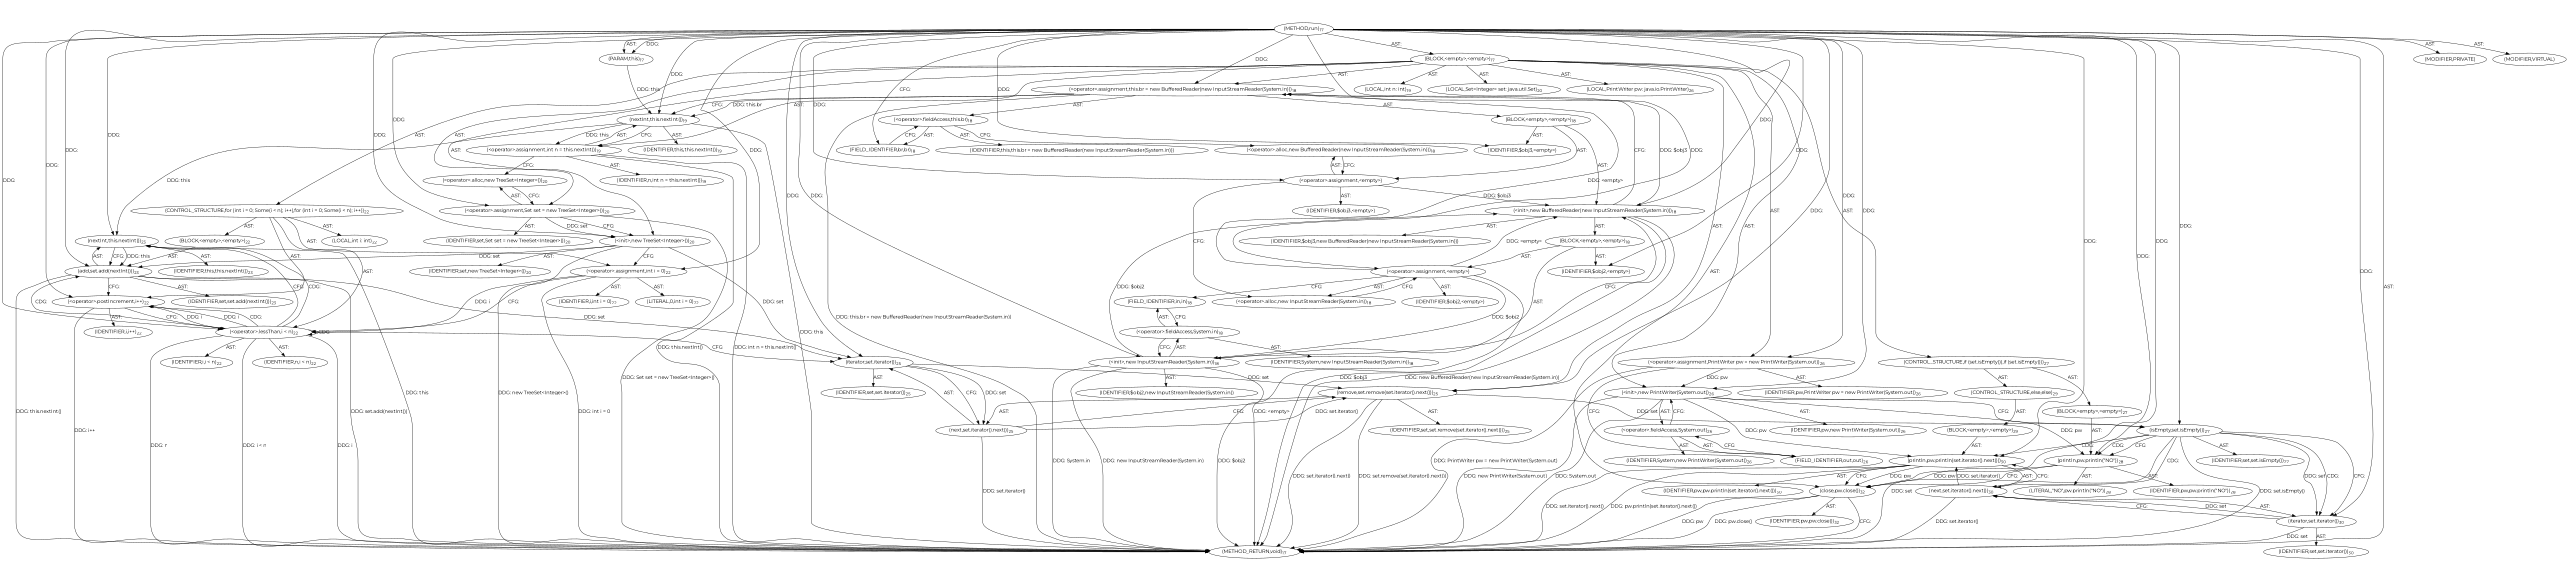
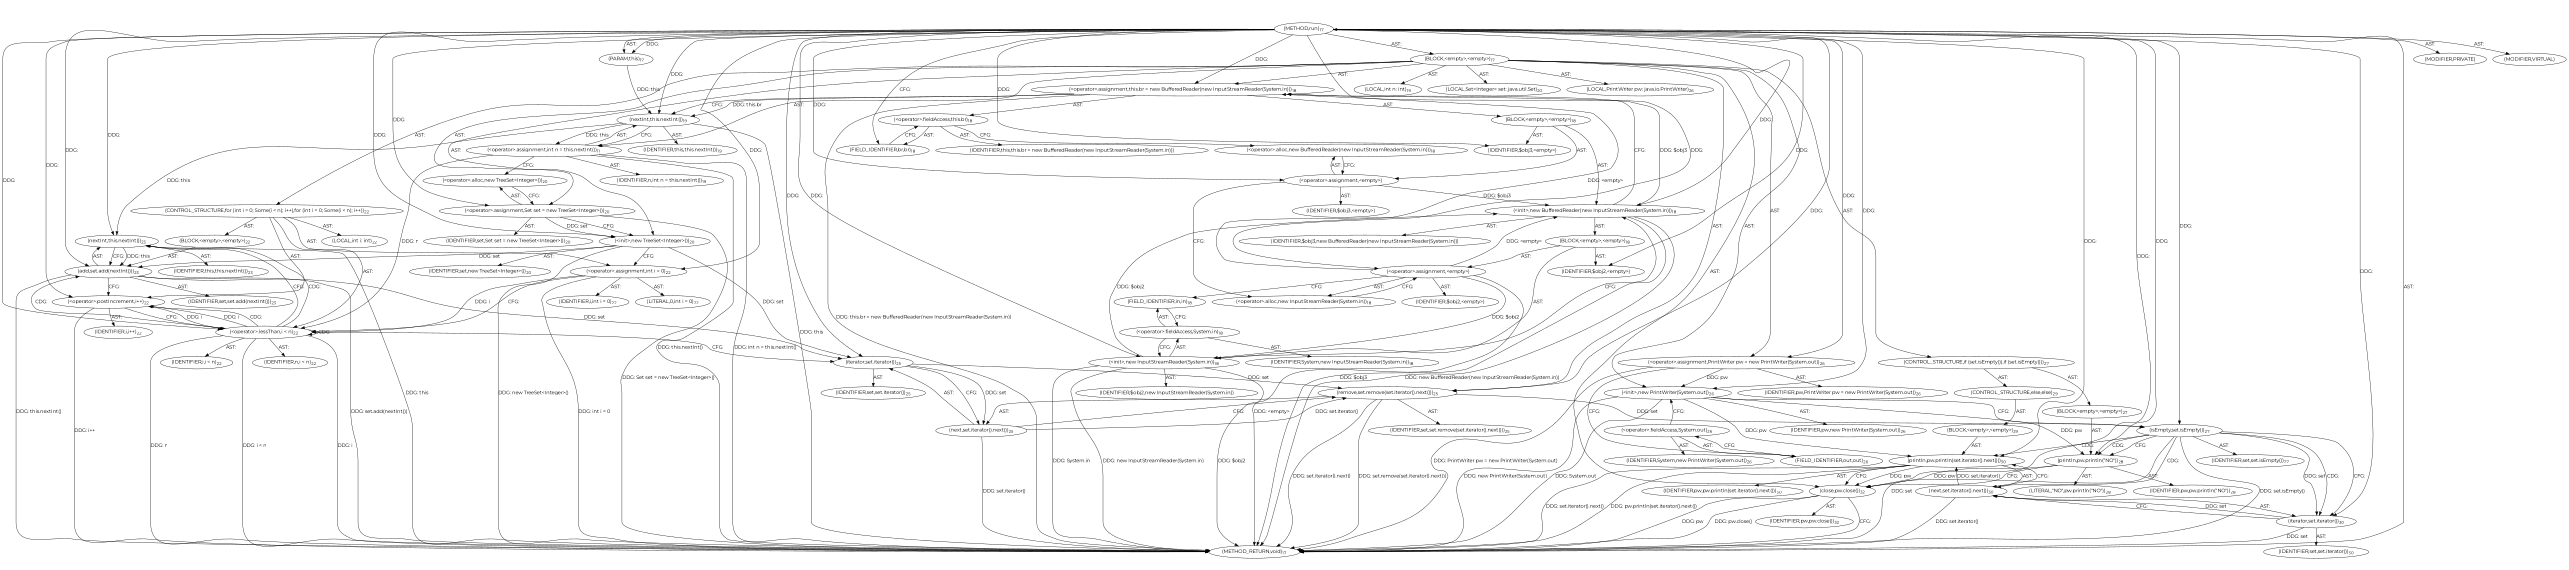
  digraph {
    fontname=Montserrat
    node [fontname=Montserrat]
    edge [fontname=Montserrat]
    n1 [label=<(METHOD,run)<SUB>17</SUB>>]
    n2 [label=<(PARAM,this)<SUB>17</SUB>>]
    n3 [label=<(BLOCK,&lt;empty&gt;,&lt;empty&gt;)<SUB>17</SUB>>]
    n4 [label=<(&lt;operator&gt;.assignment,this.br = new BufferedReader(new InputStreamReader(System.in)))<SUB>18</SUB>>]
    n5 [label=<(FIELD_IDENTIFIER,br,br)<SUB>18</SUB>>]
    n6 [label=<(&lt;operator&gt;.assignment,&lt;empty&gt;)>]
    n7 [label=<(&lt;init&gt;,new BufferedReader(new InputStreamReader(System.in)))<SUB>18</SUB>>]
    n8 [label=<(&lt;operator&gt;.assignment,&lt;empty&gt;)>]
    n9 [label=<(&lt;init&gt;,new InputStreamReader(System.in))<SUB>18</SUB>>]
    n10 [label=<(IDENTIFIER,$obj2,&lt;empty&gt;)>]
    n11 [label=<(IDENTIFIER,$obj3,&lt;empty&gt;)>]
    n12 [label=<(nextInt,this.nextInt())<SUB>19</SUB>>]
    n13 [label=<(&lt;operator&gt;.assignment,Set set = new TreeSet&lt;Integer&gt;())<SUB>20</SUB>>]
    n14 [label=<(&lt;init&gt;,new TreeSet&lt;Integer&gt;())<SUB>20</SUB>>]
    n15 [label=<(&lt;operator&gt;.assignment,int i = 0)<SUB>22</SUB>>]
    n16 [label=<(&lt;operator&gt;.lessThan,i &lt; n)<SUB>22</SUB>>]
    n17 [label=<(&lt;operator&gt;.postIncrement,i++)<SUB>22</SUB>>]
    n18 [label=<(add,set.add(nextInt()))<SUB>23</SUB>>]
    n19 [label=<(nextInt,this.nextInt())<SUB>23</SUB>>]
    n20 [label=<(remove,set.remove(set.iterator().next()))<SUB>25</SUB>>]
    n21 [label=<(iterator,set.iterator())<SUB>25</SUB>>]
    n22 [label=<(&lt;operator&gt;.assignment,PrintWriter pw = new PrintWriter(System.out))<SUB>26</SUB>>]
    n23 [label=<(&lt;init&gt;,new PrintWriter(System.out))<SUB>26</SUB>>]
    n24 [label=<(isEmpty,set.isEmpty())<SUB>27</SUB>>]
    n25 [label=<(println,pw.println(&quot;NO&quot;))<SUB>28</SUB>>]
    n26 [label=<(println,pw.println(set.iterator().next()))<SUB>30</SUB>>]
    n27 [label=<(iterator,set.iterator())<SUB>30</SUB>>]
    n28 [label=<(close,pw.close())<SUB>32</SUB>>]
    n29 [label=<(MODIFIER,PRIVATE)>]
    n30 [label=<(MODIFIER,VIRTUAL)>]
    n31 [label=<(METHOD_RETURN,void)<SUB>17</SUB>>]
    n32 [label=<(LOCAL,int n: int)<SUB>19</SUB>>]
-   n33 [label=<(&lt;operator&gt;.assignment,int n = this.nextInt())<SUB>19</SUB>>]
+   n33 [label=<(&lt;operator&gt;.assignment,int n = this.nextInt())<SUB>11</SUB>>]
    n34 [label=<(LOCAL,Set&lt;Integer&gt; set: java.util.Set)<SUB>20</SUB>>]
    n35 [label=<(CONTROL_STRUCTURE,for (int i = 0; Some(i &lt; n); i++),for (int i = 0; Some(i &lt; n); i++))<SUB>22</SUB>>]
    n36 [label=<(LOCAL,PrintWriter pw: java.io.PrintWriter)<SUB>26</SUB>>]
    n37 [label=<(CONTROL_STRUCTURE,if (set.isEmpty()),if (set.isEmpty()))<SUB>27</SUB>>]
    n38 [label=<(&lt;operator&gt;.fieldAccess,this.br)<SUB>18</SUB>>]
    n39 [label=<(BLOCK,&lt;empty&gt;,&lt;empty&gt;)<SUB>18</SUB>>]
    n40 [label=<(&lt;operator&gt;.alloc,new BufferedReader(new InputStreamReader(System.in)))<SUB>18</SUB>>]
    n41 [label=<(IDENTIFIER,$obj3,&lt;empty&gt;)>]
    n42 [label=<(&lt;operator&gt;.alloc,new InputStreamReader(System.in))<SUB>18</SUB>>]
    n43 [label=<(IDENTIFIER,$obj3,new BufferedReader(new InputStreamReader(System.in)))>]
    n44 [label=<(BLOCK,&lt;empty&gt;,&lt;empty&gt;)<SUB>18</SUB>>]
    n45 [label=<(IDENTIFIER,$obj2,&lt;empty&gt;)>]
    n46 [label=<(FIELD_IDENTIFIER,in,in)<SUB>18</SUB>>]
    n47 [label=<(IDENTIFIER,$obj2,new InputStreamReader(System.in))>]
    n48 [label=<(&lt;operator&gt;.fieldAccess,System.in)<SUB>18</SUB>>]
    n49 [label=<(IDENTIFIER,this,this.nextInt())<SUB>19</SUB>>]
    n50 [label=<(&lt;operator&gt;.alloc,new TreeSet&lt;Integer&gt;())<SUB>20</SUB>>]
    n51 [label=<(IDENTIFIER,set,Set set = new TreeSet&lt;Integer&gt;())<SUB>20</SUB>>]
    n52 [label=<(IDENTIFIER,set,new TreeSet&lt;Integer&gt;())<SUB>20</SUB>>]
    n53 [label=<(IDENTIFIER,i,int i = 0)<SUB>22</SUB>>]
    n54 [label=<(LITERAL,0,int i = 0)<SUB>22</SUB>>]
    n55 [label=<(IDENTIFIER,i,i &lt; n)<SUB>22</SUB>>]
    n56 [label=<(IDENTIFIER,n,i &lt; n)<SUB>22</SUB>>]
    n57 [label=<(IDENTIFIER,i,i++)<SUB>22</SUB>>]
    n58 [label=<(IDENTIFIER,set,set.add(nextInt()))<SUB>23</SUB>>]
    n59 [label=<(IDENTIFIER,this,this.nextInt())<SUB>23</SUB>>]
    n60 [label=<(IDENTIFIER,set,set.remove(set.iterator().next()))<SUB>25</SUB>>]
    n61 [label=<(next,set.iterator().next())<SUB>25</SUB>>]
    n62 [label=<(IDENTIFIER,set,set.iterator())<SUB>25</SUB>>]
    n63 [label=<(IDENTIFIER,pw,PrintWriter pw = new PrintWriter(System.out))<SUB>26</SUB>>]
    n64 [label=<(FIELD_IDENTIFIER,out,out)<SUB>26</SUB>>]
    n65 [label=<(IDENTIFIER,pw,new PrintWriter(System.out))<SUB>26</SUB>>]
    n66 [label=<(&lt;operator&gt;.fieldAccess,System.out)<SUB>26</SUB>>]
    n67 [label=<(IDENTIFIER,set,set.isEmpty())<SUB>27</SUB>>]
    n68 [label=<(next,set.iterator().next())<SUB>30</SUB>>]
    n69 [label=<(IDENTIFIER,pw,pw.println(&quot;NO&quot;))<SUB>28</SUB>>]
    n70 [label=<(LITERAL,&quot;NO&quot;,pw.println(&quot;NO&quot;))<SUB>28</SUB>>]
    n71 [label=<(IDENTIFIER,pw,pw.println(set.iterator().next()))<SUB>30</SUB>>]
    n72 [label=<(IDENTIFIER,set,set.iterator())<SUB>30</SUB>>]
    n73 [label=<(IDENTIFIER,pw,pw.close())<SUB>32</SUB>>]
    n74 [label=<(IDENTIFIER,n,int n = this.nextInt())<SUB>19</SUB>>]
    n75 [label=<(LOCAL,int i: int)<SUB>22</SUB>>]
    n76 [label=<(BLOCK,&lt;empty&gt;,&lt;empty&gt;)<SUB>22</SUB>>]
    n77 [label=<(BLOCK,&lt;empty&gt;,&lt;empty&gt;)<SUB>27</SUB>>]
    n78 [label=<(CONTROL_STRUCTURE,else,else)<SUB>29</SUB>>]
    n79 [label=<(IDENTIFIER,this,this.br = new BufferedReader(new InputStreamReader(System.in)))>]
    n80 [label=<(IDENTIFIER,System,new InputStreamReader(System.in))<SUB>18</SUB>>]
    n81 [label=<(IDENTIFIER,System,new PrintWriter(System.out))<SUB>26</SUB>>]
    n82 [label=<(BLOCK,&lt;empty&gt;,&lt;empty&gt;)<SUB>29</SUB>>]
    n1 -> n2 [label="AST: "]
    n1 -> n2 [label="DDG: "]
    n1 -> n3 [label="AST: "]
    n1 -> n4 [label="DDG: "]
    n1 -> n5 [label="CFG: "]
    n1 -> n6 [label="DDG: "]
    n1 -> n7 [label="DDG: "]
    n1 -> n8 [label="DDG: "]
    n1 -> n9 [label="DDG: "]
    n1 -> n10 [label="DDG: "]
    n1 -> n11 [label="DDG: "]
    n1 -> n12 [label="DDG: "]
    n1 -> n13 [label="DDG: "]
    n1 -> n14 [label="DDG: "]
    n1 -> n15 [label="DDG: "]
    n1 -> n16 [label="DDG: "]
    n1 -> n17 [label="DDG: "]
    n1 -> n18 [label="DDG: "]
    n1 -> n19 [label="DDG: "]
    n1 -> n20 [label="DDG: "]
    n1 -> n21 [label="DDG: "]
    n1 -> n22 [label="DDG: "]
    n1 -> n23 [label="DDG: "]
    n1 -> n24 [label="DDG: "]
    n1 -> n25 [label="DDG: "]
    n1 -> n26 [label="DDG: "]
    n1 -> n27 [label="DDG: "]
    n1 -> n28 [label="DDG: "]
    n1 -> n29 [label="AST: "]
    n1 -> n30 [label="AST: "]
-   n1 -> n31 [label="AST: "]
+   n31 -> n1 [label="AST: "]
    n2 -> n12 [label="DDG: this"]
    n3 -> n4 [label="AST: "]
    n3 -> n13 [label="AST: "]
    n3 -> n14 [label="AST: "]
    n3 -> n20 [label="AST: "]
    n3 -> n22 [label="AST: "]
    n3 -> n23 [label="AST: "]
    n3 -> n28 [label="AST: "]
    n3 -> n32 [label="AST: "]
    n3 -> n33 [label="AST: "]
    n3 -> n34 [label="AST: "]
    n3 -> n35 [label="AST: "]
    n3 -> n36 [label="AST: "]
    n3 -> n37 [label="AST: "]
    n4 -> n12 [label="CFG: "]
    n4 -> n12 [label="DDG: this.br"]
    n4 -> n31 [label="DDG: this.br = new BufferedReader(new InputStreamReader(System.in))"]
    n4 -> n38 [label="AST: "]
    n4 -> n39 [label="AST: "]
    n5 -> n38 [label="CFG: "]
    n6 -> n7 [label="DDG: $obj3"]
    n6 -> n40 [label="AST: "]
    n6 -> n41 [label="AST: "]
    n6 -> n42 [label="CFG: "]
    n7 -> n4 [label="CFG: "]
    n7 -> n4 [label="DDG: $obj3"]
    n7 -> n31 [label="DDG: $obj3"]
    n7 -> n31 [label="DDG: new BufferedReader(new InputStreamReader(System.in))"]
    n7 -> n43 [label="AST: "]
    n7 -> n44 [label="AST: "]
    n8 -> n4 [label="DDG: &lt;empty&gt;"]
    n8 -> n7 [label="DDG: &lt;empty&gt;"]
    n8 -> n9 [label="DDG: $obj2"]
    n8 -> n31 [label="DDG: &lt;empty&gt;"]
    n8 -> n42 [label="AST: "]
    n8 -> n45 [label="AST: "]
    n8 -> n46 [label="CFG: "]
    n9 -> n7 [label="CFG: "]
    n9 -> n7 [label="DDG: $obj2"]
    n9 -> n31 [label="DDG: $obj2"]
    n9 -> n31 [label="DDG: System.in"]
    n9 -> n31 [label="DDG: new InputStreamReader(System.in)"]
    n9 -> n47 [label="AST: "]
    n9 -> n48 [label="AST: "]
    n12 -> n19 [label="DDG: this"]
    n12 -> n31 [label="DDG: this"]
    n12 -> n33 [label="CFG: "]
    n12 -> n33 [label="DDG: this"]
    n12 -> n49 [label="AST: "]
    n13 -> n14 [label="CFG: "]
    n13 -> n14 [label="DDG: set"]
    n13 -> n31 [label="DDG: Set set = new TreeSet&lt;Integer&gt;()"]
    n13 -> n50 [label="AST: "]
    n13 -> n51 [label="AST: "]
    n14 -> n15 [label="CFG: "]
    n14 -> n18 [label="DDG: set"]
    n14 -> n21 [label="DDG: set"]
    n14 -> n31 [label="DDG: new TreeSet&lt;Integer&gt;()"]
    n14 -> n52 [label="AST: "]
    n15 -> n16 [label="CFG: "]
    n15 -> n16 [label="DDG: i"]
    n15 -> n31 [label="DDG: int i = 0"]
    n15 -> n53 [label="AST: "]
    n15 -> n54 [label="AST: "]
    n16 -> n16 [label="CDG: "]
    n16 -> n17 [label="DDG: i"]
    n16 -> n17 [label="CDG: "]
    n16 -> n18 [label="CDG: "]
    n16 -> n19 [label="CFG: "]
    n16 -> n19 [label="CDG: "]
    n16 -> n21 [label="CFG: "]
    n16 -> n31 [label="DDG: i"]
    n16 -> n31 [label="DDG: n"]
    n16 -> n31 [label="DDG: i &lt; n"]
    n16 -> n55 [label="AST: "]
    n16 -> n56 [label="AST: "]
    n17 -> n16 [label="CFG: "]
    n17 -> n16 [label="DDG: i"]
    n17 -> n31 [label="DDG: i++"]
    n17 -> n57 [label="AST: "]
    n18 -> n17 [label="CFG: "]
    n18 -> n19 [label="AST: "]
    n18 -> n21 [label="DDG: set"]
    n18 -> n31 [label="DDG: this.nextInt()"]
    n18 -> n31 [label="DDG: set.add(nextInt())"]
    n18 -> n58 [label="AST: "]
    n19 -> n18 [label="CFG: "]
    n19 -> n18 [label="DDG: this"]
    n19 -> n31 [label="DDG: this"]
    n19 -> n59 [label="AST: "]
    n20 -> n24 [label="DDG: set"]
    n20 -> n31 [label="DDG: set.iterator().next()"]
    n20 -> n31 [label="DDG: set.remove(set.iterator().next())"]
    n20 -> n60 [label="AST: "]
    n20 -> n61 [label="AST: "]
    n21 -> n20 [label="DDG: set"]
    n21 -> n61 [label="CFG: "]
    n21 -> n61 [label="DDG: set"]
    n21 -> n62 [label="AST: "]
    n22 -> n23 [label="DDG: pw"]
    n22 -> n31 [label="DDG: PrintWriter pw = new PrintWriter(System.out)"]
    n22 -> n63 [label="AST: "]
    n22 -> n64 [label="CFG: "]
    n23 -> n24 [label="CFG: "]
    n23 -> n25 [label="DDG: pw"]
    n23 -> n26 [label="DDG: pw"]
    n23 -> n31 [label="DDG: System.out"]
    n23 -> n31 [label="DDG: new PrintWriter(System.out)"]
    n23 -> n65 [label="AST: "]
-   n23 -> n66 [label="AST: "]
    n24 -> n25 [label="CFG: "]
    n24 -> n25 [label="CDG: "]
    n24 -> n26 [label="CDG: "]
    n24 -> n27 [label="CFG: "]
    n24 -> n27 [label="DDG: set"]
    n24 -> n27 [label="CDG: "]
    n24 -> n31 [label="DDG: set"]
    n24 -> n31 [label="DDG: set.isEmpty()"]
    n24 -> n67 [label="AST: "]
    n24 -> n68 [label="CDG: "]
    n25 -> n28 [label="CFG: "]
    n25 -> n28 [label="DDG: pw"]
    n25 -> n69 [label="AST: "]
    n25 -> n70 [label="AST: "]
    n26 -> n28 [label="CFG: "]
    n26 -> n28 [label="DDG: pw"]
    n26 -> n31 [label="DDG: set.iterator().next()"]
    n26 -> n31 [label="DDG: pw.println(set.iterator().next())"]
    n26 -> n68 [label="AST: "]
    n26 -> n71 [label="AST: "]
    n27 -> n31 [label="DDG: set"]
    n27 -> n68 [label="CFG: "]
    n27 -> n68 [label="DDG: set"]
    n27 -> n72 [label="AST: "]
    n28 -> n31 [label="CFG: "]
    n28 -> n31 [label="DDG: pw"]
    n28 -> n31 [label="DDG: pw.close()"]
    n28 -> n73 [label="AST: "]
    n33 -> n12 [label="AST: "]
+   n33 -> n16 [label="DDG: n"]
    n33 -> n31 [label="DDG: this.nextInt()"]
    n33 -> n31 [label="DDG: int n = this.nextInt()"]
    n33 -> n50 [label="CFG: "]
    n33 -> n74 [label="AST: "]
    n35 -> n15 [label="AST: "]
    n35 -> n16 [label="AST: "]
    n35 -> n17 [label="AST: "]
    n35 -> n75 [label="AST: "]
    n35 -> n76 [label="AST: "]
    n37 -> n77 [label="AST: "]
    n37 -> n78 [label="AST: "]
    n38 -> n5 [label="AST: "]
    n38 -> n40 [label="CFG: "]
    n38 -> n79 [label="AST: "]
    n39 -> n6 [label="AST: "]
    n39 -> n7 [label="AST: "]
    n39 -> n11 [label="AST: "]
    n40 -> n6 [label="CFG: "]
    n42 -> n8 [label="CFG: "]
    n44 -> n8 [label="AST: "]
    n44 -> n9 [label="AST: "]
    n44 -> n10 [label="AST: "]
    n46 -> n48 [label="CFG: "]
    n48 -> n9 [label="CFG: "]
    n48 -> n46 [label="AST: "]
    n48 -> n80 [label="AST: "]
    n50 -> n13 [label="CFG: "]
    n61 -> n20 [label="CFG: "]
    n61 -> n20 [label="DDG: set.iterator()"]
    n61 -> n21 [label="AST: "]
    n61 -> n31 [label="DDG: set.iterator()"]
    n64 -> n66 [label="CFG: "]
    n66 -> n23 [label="CFG: "]
    n66 -> n64 [label="AST: "]
    n66 -> n81 [label="AST: "]
    n68 -> n26 [label="CFG: "]
    n68 -> n26 [label="DDG: set.iterator()"]
    n68 -> n27 [label="AST: "]
    n68 -> n31 [label="DDG: set.iterator()"]
    n76 -> n18 [label="AST: "]
    n77 -> n25 [label="AST: "]
    n78 -> n82 [label="AST: "]
    n82 -> n26 [label="AST: "]
  }
